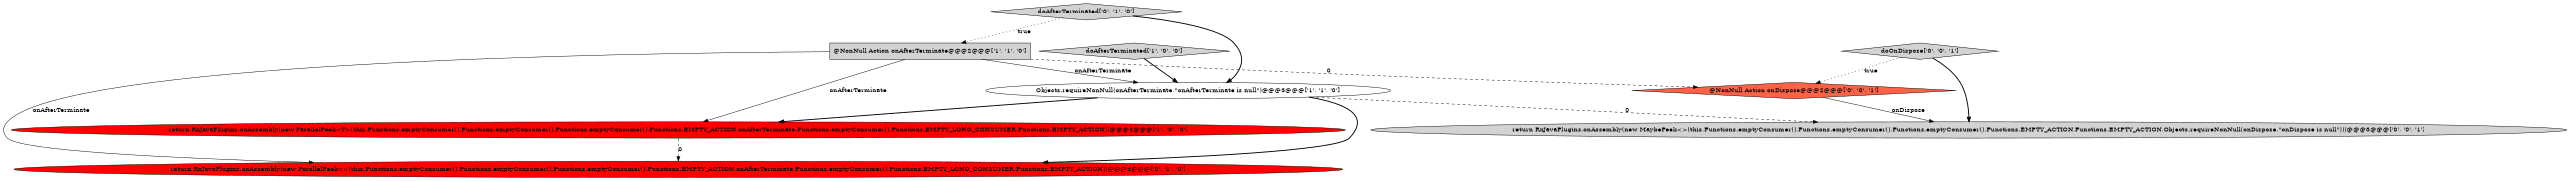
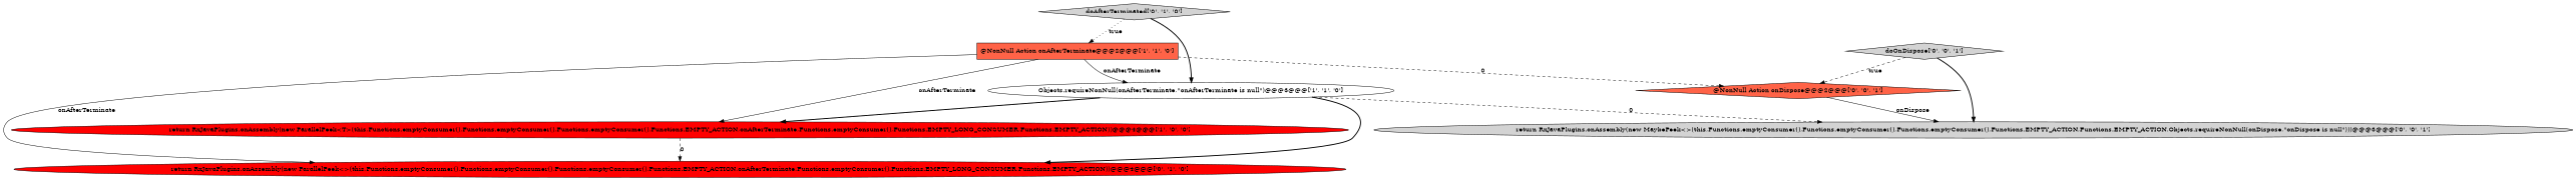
  digraph {
    node [fillcolor=lightgray shape=ellipse style=filled]
    edge [style=bold]
-   n1 [label="@NonNull Action onAfterTerminate@@@2@@@['1', '1', '0']" shape=box]
+   n1 [fillcolor=tomato label="@NonNull Action onAfterTerminate@@@2@@@['1', '1', '0']" shape=box]
    n2 [fillcolor=red label="return RxJavaPlugins.onAssembly(new ParallelPeek<T>(this,Functions.emptyConsumer(),Functions.emptyConsumer(),Functions.emptyConsumer(),Functions.EMPTY_ACTION,onAfterTerminate,Functions.emptyConsumer(),Functions.EMPTY_LONG_CONSUMER,Functions.EMPTY_ACTION))@@@4@@@['1', '0', '0']"]
    n3 [fillcolor=white label="Objects.requireNonNull(onAfterTerminate,\"onAfterTerminate is null\")@@@3@@@['1', '1', '0']"]
    n4 [fillcolor=red label="return RxJavaPlugins.onAssembly(new ParallelPeek<>(this,Functions.emptyConsumer(),Functions.emptyConsumer(),Functions.emptyConsumer(),Functions.EMPTY_ACTION,onAfterTerminate,Functions.emptyConsumer(),Functions.EMPTY_LONG_CONSUMER,Functions.EMPTY_ACTION))@@@4@@@['0', '1', '0']"]
    n5 [fillcolor=tomato label="@NonNull Action onDispose@@@2@@@['0', '0', '1']" shape=diamond]
    n6 [label="return RxJavaPlugins.onAssembly(new MaybePeek<>(this,Functions.emptyConsumer(),Functions.emptyConsumer(),Functions.emptyConsumer(),Functions.EMPTY_ACTION,Functions.EMPTY_ACTION,Objects.requireNonNull(onDispose,\"onDispose is null\")))@@@3@@@['0', '0', '1']"]
-   n7 [label="doAfterTerminated['1', '0', '0']" shape=diamond]
    n8 [label="doOnDispose['0', '0', '1']" shape=diamond]
    n9 [label="doAfterTerminated['0', '1', '0']" shape=diamond]
    n1 -> n2 [label=onAfterTerminate style=solid]
    n1 -> n3 [label=onAfterTerminate style=solid]
    n1 -> n4 [label=onAfterTerminate style=solid]
    n1 -> n5 [label=0 style=dashed]
    n2 -> n4 [label=0 style=dashed]
    n3 -> n2
    n3 -> n4
    n3 -> n6 [label=0 style=dashed]
    n5 -> n6 [label=onDispose style=solid]
-   n7 -> n3
-   n8 -> n5 [label=true style=dotted]
+   n8 -> n5 [label=true style=dashed]
    n8 -> n6
    n9 -> n1 [label=true style=dotted]
    n9 -> n3
  }
